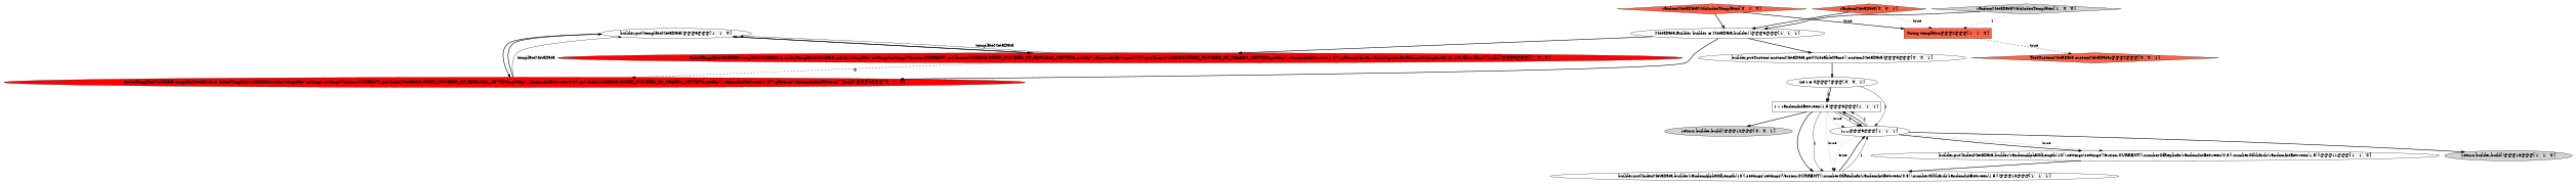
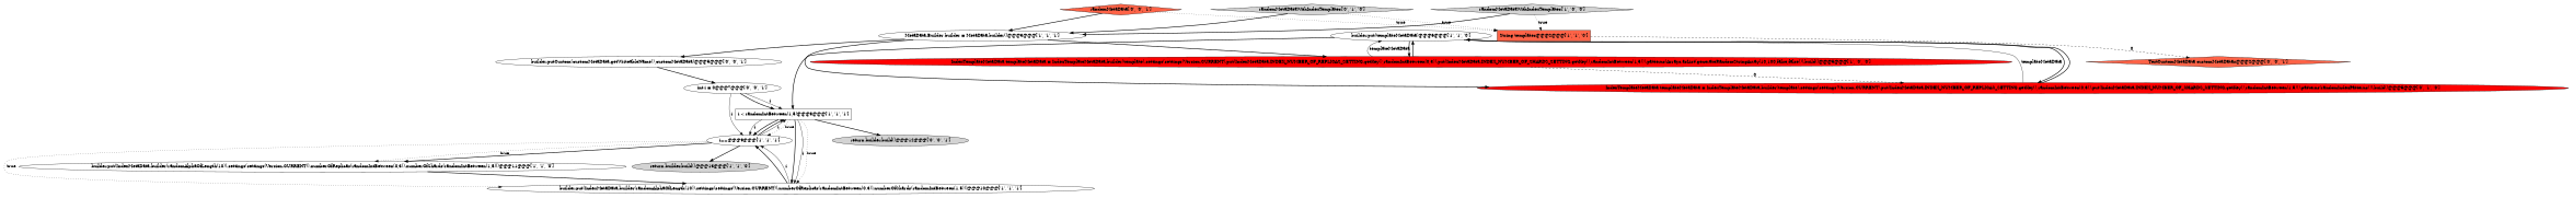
  digraph {
    node [fillcolor=white shape=ellipse style=filled]
    edge [style=bold]
    n1 [label="builder.put(templateMetaData)@@@6@@@['1', '1', '0']"]
    n2 [label="i < randomIntBetween(1,5)@@@8@@@['1', '1', '1']" shape=box]
    n3 [fillcolor=red label="IndexTemplateMetaData templateMetaData = IndexTemplateMetaData.builder(template).settings(settings(Version.CURRENT).put(IndexMetaData.INDEX_NUMBER_OF_REPLICAS_SETTING.getKey(),randomIntBetween(0,3)).put(IndexMetaData.INDEX_NUMBER_OF_SHARDS_SETTING.getKey(),randomIntBetween(1,5))).patterns(randomIndexPatterns()).build()@@@5@@@['0', '1', '0']"]
    n4 [fillcolor=red label="IndexTemplateMetaData templateMetaData = IndexTemplateMetaData.builder(template).settings(settings(Version.CURRENT).put(IndexMetaData.INDEX_NUMBER_OF_REPLICAS_SETTING.getKey(),randomIntBetween(0,3)).put(IndexMetaData.INDEX_NUMBER_OF_SHARDS_SETTING.getKey(),randomIntBetween(1,5))).patterns(Arrays.asList(generateRandomStringArray(10,100,false,false))).build()@@@5@@@['1', '0', '0']"]
    n5 [fillcolor=lightgray label="return builder.build()@@@12@@@['0', '0', '1']"]
    n6 [label="i++@@@9@@@['1', '1', '1']"]
    n7 [label="builder.put(IndexMetaData.builder(randomAlphaOfLength(10)).settings(settings(Version.CURRENT)).numberOfReplicas(randomIntBetween(0,3)).numberOfShards(randomIntBetween(1,5)))@@@10@@@['1', '1', '1']"]
    n8 [fillcolor=tomato label="String templates@@@2@@@['1', '1', '0']" shape=box]
    n9 [fillcolor=tomato label="TestCustomMetaData customMetaDatas@@@2@@@['0', '0', '1']" shape=diamond]
    n10 [label="builder.put(IndexMetaData.builder(randomAlphaOfLength(10)).settings(settings(Version.CURRENT)).numberOfReplicas(randomIntBetween(0,3)).numberOfShards(randomIntBetween(1,5)))@@@11@@@['1', '1', '0']"]
    n11 [fillcolor=lightgray label="return builder.build()@@@13@@@['1', '1', '0']"]
-   n12 [fillcolor=tomato label="randomMetaDataWithIndexTemplates['0', '1', '0']" shape=diamond]
+   n12 [fillcolor=lightgray label="randomMetaDataWithIndexTemplates['0', '1', '0']" shape=diamond]
    n13 [label="MetaData.Builder builder = MetaData.builder()@@@3@@@['1', '1', '1']"]
    n14 [label="builder.putCustom(customMetaData.getWriteableName(),customMetaData)@@@5@@@['0', '0', '1']"]
    n15 [label="int i = 0@@@7@@@['0', '0', '1']"]
    n16 [fillcolor=tomato label="randomMetaData['0', '0', '1']" shape=diamond]
    n17 [fillcolor=lightgray label="randomMetaDataWithIndexTemplates['1', '0', '0']" shape=diamond]
+   n1 -> n2
    n1 -> n3
    n1 -> n4
    n2 -> n5
    n2 -> n6 [label=true style=dotted]
    n2 -> n6 [label=i style=solid]
    n2 -> n6
    n2 -> n7
    n2 -> n7 [label=i style=solid]
    n2 -> n7 [label=true style=dotted]
    n3 -> n1
    n3 -> n1 [label=templateMetaData style=solid]
    n4 -> n1
    n4 -> n1 [label=templateMetaData style=solid]
    n4 -> n3 [label=0 style=dashed]
    n6 -> n2 [label=i style=solid]
    n6 -> n2
    n6 -> n7 [label=true style=dotted]
    n6 -> n10
    n6 -> n10 [label=true style=dotted]
    n6 -> n11
    n7 -> n6
    n7 -> n6 [label=i style=solid]
-   n8 -> n9 [label=true style=dashed]
+   n8 -> n9 [label=0 style=dashed]
    n10 -> n7
-   n12 -> n8 [label=true]
+   n12 -> n8 [label=true style=dotted]
    n12 -> n13
    n13 -> n3
    n13 -> n4
    n13 -> n14
    n14 -> n15
    n15 -> n2 [label=i style=solid]
    n15 -> n2
    n15 -> n6 [label=i style=solid]
    n16 -> n8 [label=true style=dotted]
    n16 -> n13
-   n17 -> n8 [label=i style=dotted]
+   n17 -> n8 [label=true style=dotted]
    n17 -> n13
  }
